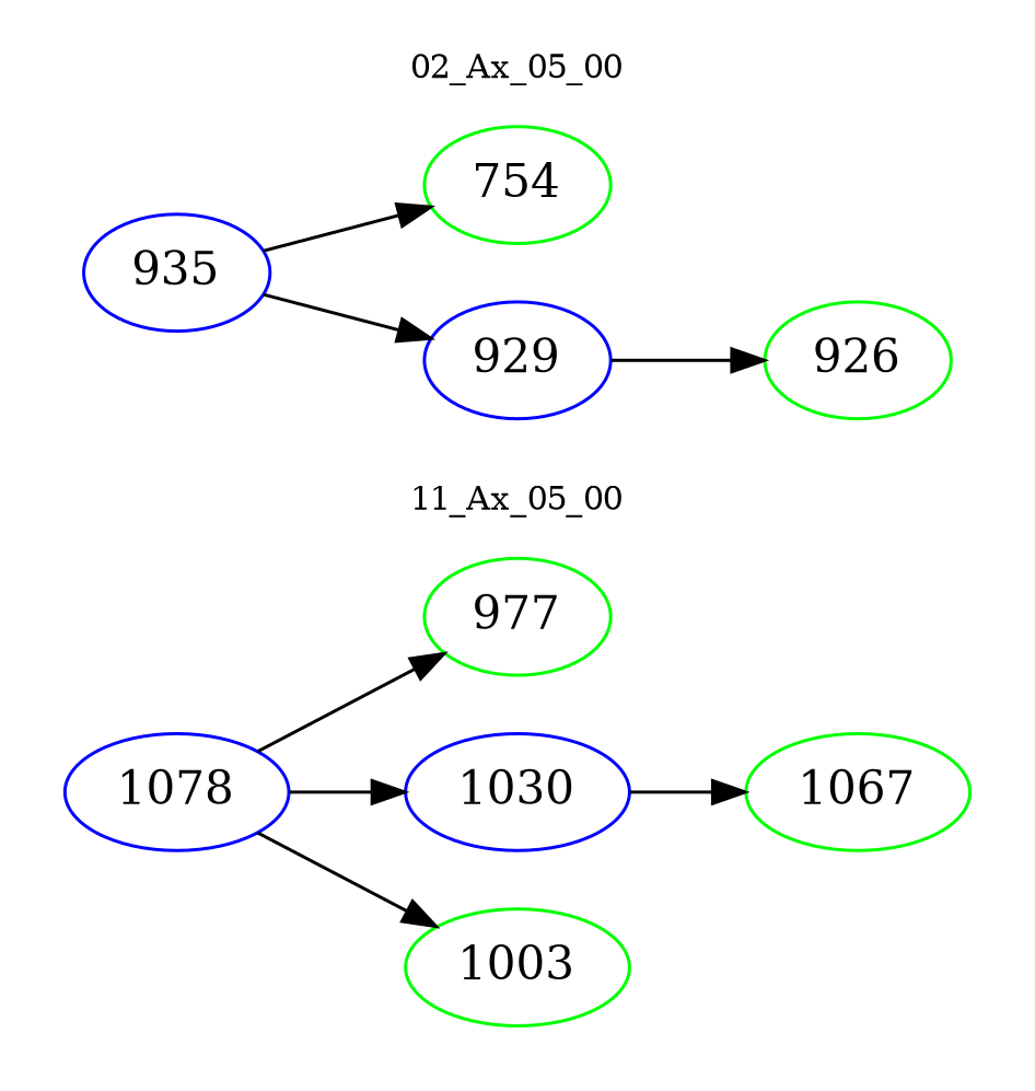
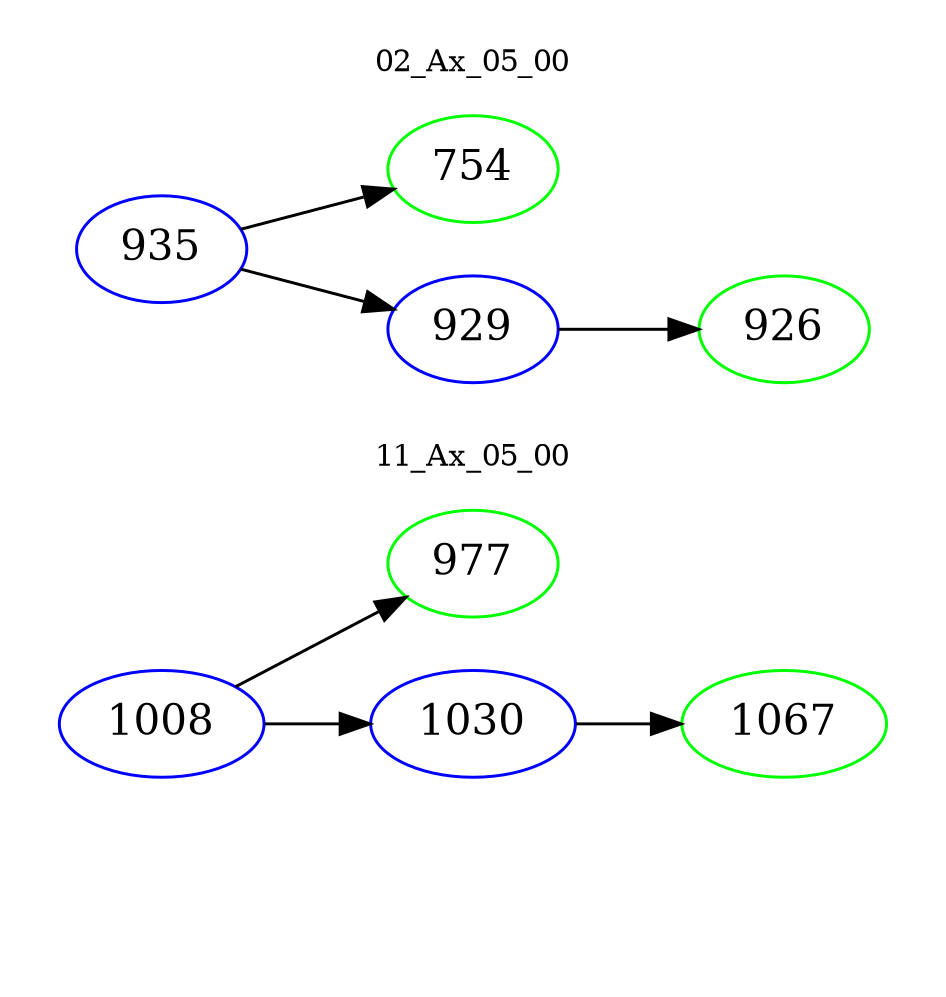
  digraph {
    rankdir=LR
    node [color=green]
    edge [color=black]
-   n1 [color=blue label=1078]
-   n2 [label=1003]
+   n1 [color=blue label=1008]
    n3 [color=blue label=1030]
    n4 [label=977]
    n5 [label=1067]
    n6 [color=blue label=935]
    n7 [color=blue label=929]
    n8 [label=754]
    n9 [label=926]
    subgraph cluster_1 {
      color=white
      fontsize=10
      label="11_Ax_05_00"
      n1
-     n2
      n3
      n4
      n5
    }
    subgraph cluster_2 {
      color=white
      fontsize=10
      label="02_Ax_05_00"
      n6
      n7
      n8
      n9
    }
-   n1 -> n2
    n1 -> n3
    n1 -> n4
    n3 -> n5
    n6 -> n7
    n6 -> n8
    n7 -> n9
  }
